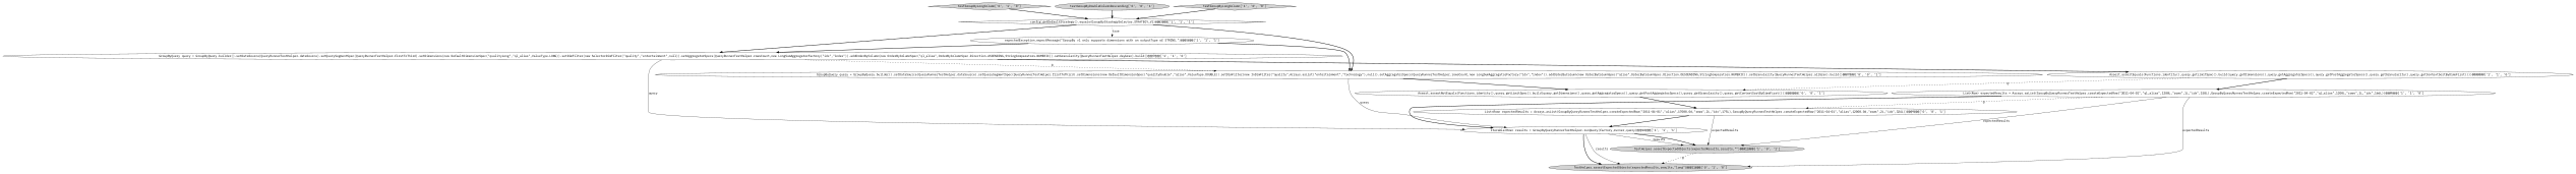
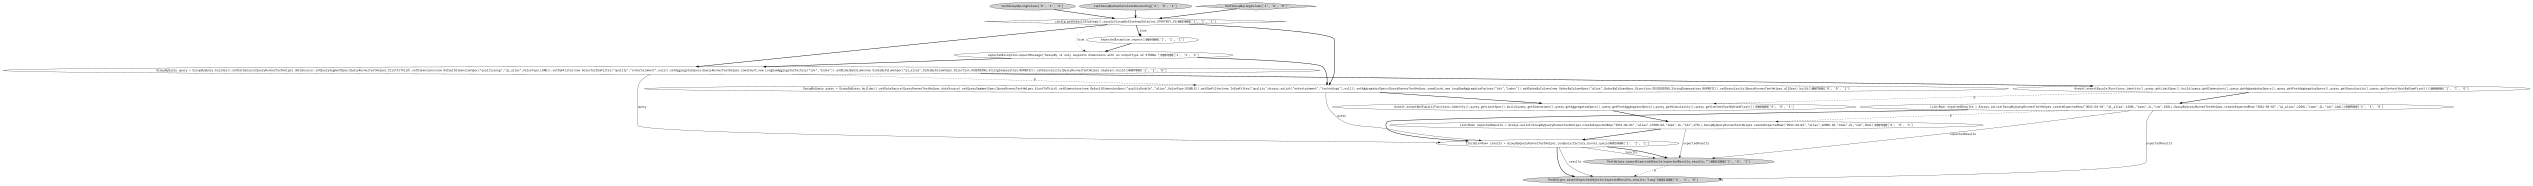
  digraph {
    fontname="IBM Plex Mono"
    node [fillcolor=white fontname="IBM Plex Mono" shape=ellipse style=filled]
    edge [fontname="IBM Plex Mono" style=bold]
    n1 [label="Iterable<Row> results = GroupByQueryRunnerTestHelper.runQuery(factory,runner,query)@@@10@@@['1', '1', '1']"]
    n2 [fillcolor=lightgray label="TestHelper.assertExpectedObjects(expectedResults,results,\"long\")@@@11@@@['0', '1', '0']"]
    n3 [fillcolor=lightgray label="TestHelper.assertExpectedObjects(expectedResults,results,\"\")@@@11@@@['1', '0', '1']"]
    n4 [label="config.getDefaultStrategy().equals(GroupByStrategySelector.STRATEGY_V1)@@@3@@@['1', '1', '1']" shape=diamond]
    n5 [label="GroupByQuery query = GroupByQuery.builder().setDataSource(QueryRunnerTestHelper.dataSource).setQuerySegmentSpec(QueryRunnerTestHelper.firstToThird).setDimensions(new DefaultDimensionSpec(\"qualityLong\",\"ql_alias\",ValueType.LONG)).setDimFilter(new SelectorDimFilter(\"quality\",\"entertainment\",null)).setAggregatorSpecs(QueryRunnerTestHelper.rowsCount,new LongSumAggregatorFactory(\"idx\",\"index\")).addOrderByColumn(new OrderByColumnSpec(\"ql_alias\",OrderByColumnSpec.Direction.ASCENDING,StringComparators.NUMERIC)).setGranularity(QueryRunnerTestHelper.dayGran).build()@@@7@@@['1', '1', '0']"]
+   n6 [label="expectedException.expect()@@@4@@@['1', '1', '1']"]
    n7 [label="GroupByQuery query = GroupByQuery.builder().setDataSource(QueryRunnerTestHelper.dataSource).setQuerySegmentSpec(QueryRunnerTestHelper.firstToThird).setDimensions(new DefaultDimensionSpec(\"qualityDouble\",\"alias\",ValueType.DOUBLE)).setDimFilter(new InDimFilter(\"quality\",Arrays.asList(\"entertainment\",\"technology\"),null)).setAggregatorSpecs(QueryRunnerTestHelper.rowsCount,new LongSumAggregatorFactory(\"idx\",\"index\")).addOrderByColumn(new OrderByColumnSpec(\"alias\",OrderByColumnSpec.Direction.DESCENDING,StringComparators.NUMERIC)).setGranularity(QueryRunnerTestHelper.allGran).build()@@@7@@@['0', '0', '1']"]
    n8 [label="expectedException.expectMessage(\"GroupBy v1 only supports dimensions with an outputType of STRING.\")@@@5@@@['1', '1', '1']"]
    n9 [label="Assert.assertEquals(Functions.identity(),query.getLimitSpec().build(query.getDimensions(),query.getAggregatorSpecs(),query.getPostAggregatorSpecs(),query.getGranularity(),query.getContextSortByDimsFirst()))@@@8@@@['1', '1', '0']"]
    n10 [label="Assert.assertNotEquals(Functions.identity(),query.getLimitSpec().build(query.getDimensions(),query.getAggregatorSpecs(),query.getPostAggregatorSpecs(),query.getGranularity(),query.getContextSortByDimsFirst()))@@@8@@@['0', '0', '1']"]
    n11 [label="List<Row> expectedResults = Arrays.asList(GroupByQueryRunnerTestHelper.createExpectedRow(\"2011-04-01\",\"alias\",17000.0d,\"rows\",2L,\"idx\",175L),GroupByQueryRunnerTestHelper.createExpectedRow(\"2011-04-01\",\"alias\",12000.0d,\"rows\",2L,\"idx\",324L))@@@9@@@['0', '0', '1']"]
    n12 [label="List<Row> expectedResults = Arrays.asList(GroupByQueryRunnerTestHelper.createExpectedRow(\"2011-04-01\",\"ql_alias\",1200L,\"rows\",1L,\"idx\",158L),GroupByQueryRunnerTestHelper.createExpectedRow(\"2011-04-02\",\"ql_alias\",1200L,\"rows\",1L,\"idx\",166L))@@@9@@@['1', '1', '0']"]
-   n13 [fillcolor=lightgray label="testGroupByLongColumn['0', '1', '0']" shape=diamond]
+   n13 [fillcolor=lightgray label="testGroupByLongColumn['0', '1', '0']"]
    n14 [fillcolor=lightgray label="testGroupByDoubleColumnDescending['0', '0', '1']"]
    n15 [fillcolor=lightgray label="testGroupByLongColumn['1', '0', '0']" shape=diamond]
    n1 -> n2
    n1 -> n2 [label=results style=solid]
    n1 -> n3 [label=results style=solid]
    n1 -> n3
    n3 -> n2 [label=0 style=dashed]
    n4 -> n5
+   n4 -> n6 [label=true style=dotted]
+   n4 -> n6
    n4 -> n7
    n4 -> n8 [label=true style=dotted]
    n5 -> n1 [label=query style=solid]
    n5 -> n7 [label=0 style=dashed]
    n5 -> n9
+   n6 -> n8
    n7 -> n1 [label=query style=solid]
    n7 -> n10
    n8 -> n5
    n8 -> n7
    n9 -> n10 [label=0 style=dashed]
    n9 -> n12
    n10 -> n11
    n11 -> n1
    n11 -> n3 [label=expectedResults style=solid]
    n12 -> n1
    n12 -> n2 [label=expectedResults style=solid]
    n12 -> n3 [label=expectedResults style=solid]
    n12 -> n11 [label=0 style=dashed]
    n13 -> n4
    n14 -> n4
    n15 -> n4
  }
